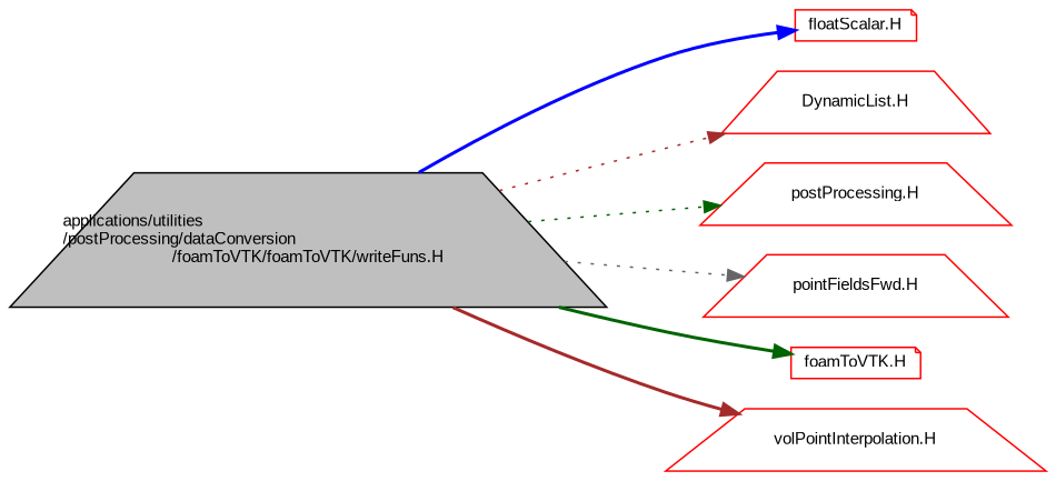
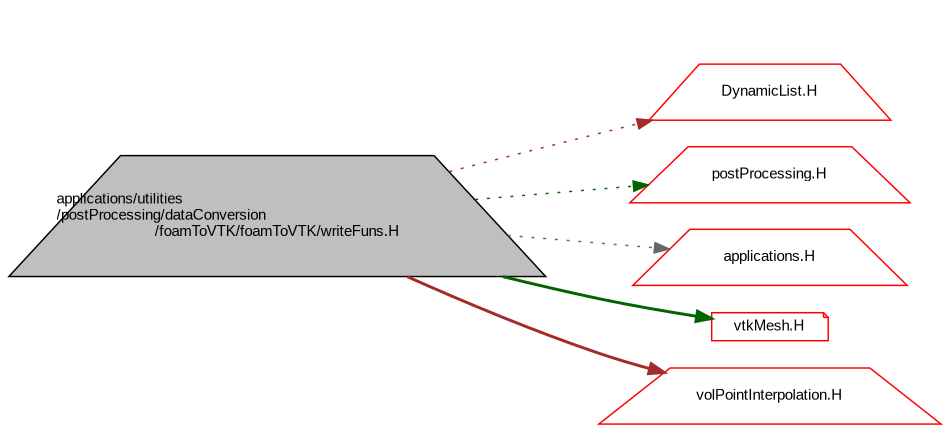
  digraph {
    fontname="Liberation Sans"
    rankdir=LR
    node [color=red fontname="Liberation Sans" fontsize=10 shape=trapezium]
    edge [color=brown fontname="Liberation Sans" fontsize=10 labelfontname=Helvetica labelfontsize=10 style=bold]
    n1 [color=black fillcolor=grey75 fontcolor=black height=0.2 label="applications/utilities\l/postProcessing/dataConversion\l/foamToVTK/foamToVTK/writeFuns.H" style=filled width=0.4]
-   n2 [height=0.2 label="floatScalar.H" shape=note width=0.4]
    n3 [height=0.2 label="DynamicList.H" width=0.4]
    n4 [height=0.2 label="postProcessing.H" width=0.4]
-   n5 [height=0.2 label="pointFieldsFwd.H" width=0.4]
-   n6 [height=0.2 label="foamToVTK.H" shape=note width=0.4]
+   n5 [height=0.2 label="applications.H" width=0.4]
+   n6 [height=0.2 label="vtkMesh.H" shape=note width=0.4]
    n7 [height=0.2 label="volPointInterpolation.H" width=0.4]
-   n1 -> n2 [color=blue]
    n1 -> n3 [style=dotted]
    n1 -> n4 [color=darkgreen style=dotted]
    n1 -> n5 [color=gray40 style=dotted]
    n1 -> n6 [color=darkgreen]
    n1 -> n7
  }
